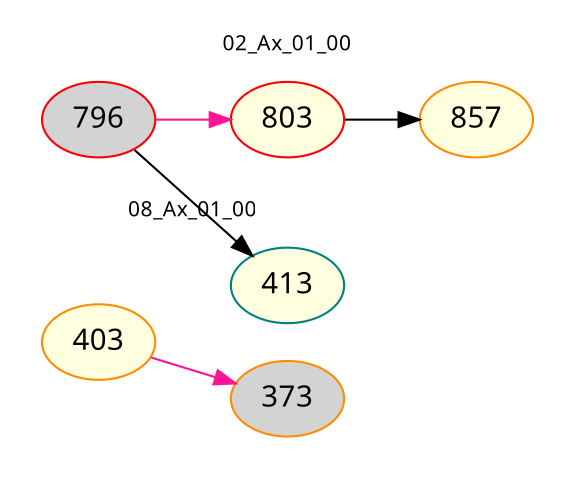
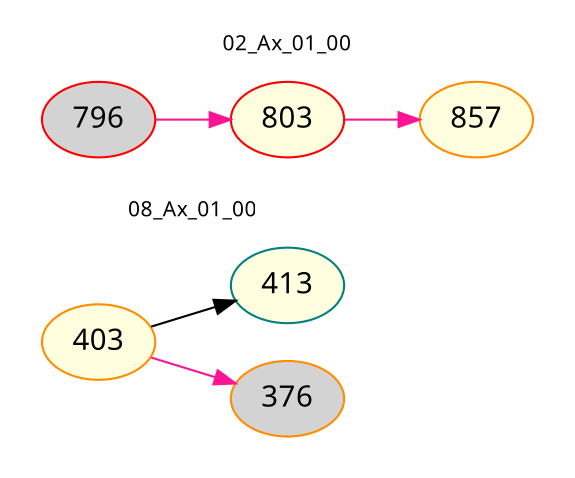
  digraph {
    fontname="Noto Sans"
    rankdir=LR
    node [color=darkorange fillcolor=lightyellow fontname="Noto Sans" style=filled]
    edge [color=black fontname="Noto Sans"]
    n1 [color=red label=803]
    n2 [color=red fillcolor=lightgrey label=796]
    n3 [label=857]
    n4 [label=403]
-   n5 [fillcolor=lightgrey label=373]
+   n5 [fillcolor=lightgrey label=376]
    n6 [color=teal label=413]
    subgraph cluster_1 {
      color=white
      fontsize=10
      label="02_Ax_01_00"
      n1
      n2
      n3
    }
    subgraph cluster_2 {
      color=white
      fontsize=10
      label="08_Ax_01_00"
      n4
      n5
      n6
    }
-   n1 -> n3
+   n1 -> n3 [color=deeppink]
    n2 -> n1 [color=deeppink]
    n4 -> n5 [color=deeppink]
-   n2 -> n6
+   n4 -> n6
  }
